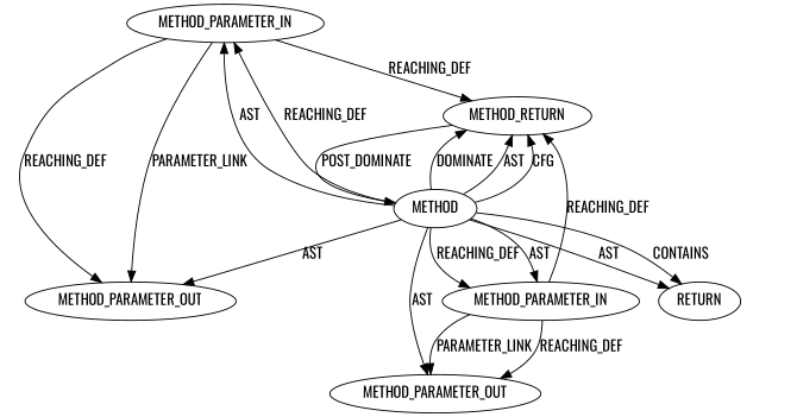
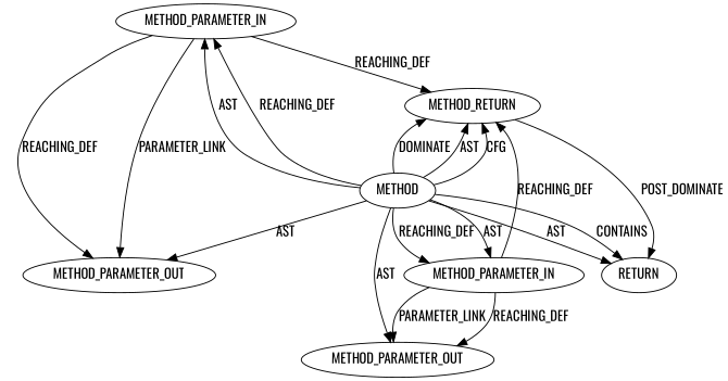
  digraph {
    fontname=Oswald
    node [CODE=p1 EVALUATION_STRATEGY=BY_VALUE IS_VARIADIC=false ORDER=1 TYPE_FULL_NAME=ANY fontname=Oswald]
    edge [fontname=Oswald]
    n1 [INDEX=1 NAME=p1 label=METHOD_PARAMETER_IN]
    n2 [INDEX=1 NAME=p1 label=METHOD_PARAMETER_OUT]
    n3 [CODE=RET ORDER=2 label=METHOD_RETURN IS_VARIADIC=""]
    n4 [AST_PARENT_FULL_NAME="<global>" AST_PARENT_TYPE=NAMESPACE_BLOCK CODE="<empty>" FILENAME="<empty>" FULL_NAME=skb_clone IS_EXTERNAL=true NAME=skb_clone ORDER=0 label=METHOD EVALUATION_STRATEGY="" IS_VARIADIC="" TYPE_FULL_NAME=""]
    n5 [CODE=p2 INDEX=2 NAME=p2 ORDER=2 label=METHOD_PARAMETER_OUT]
    n6 [ARGUMENT_INDEX=1 CODE="<empty>" label=RETURN EVALUATION_STRATEGY="" IS_VARIADIC=""]
    n7 [CODE=p2 INDEX=2 NAME=p2 ORDER=2 label=METHOD_PARAMETER_IN]
    n1 -> n2 [VARIABLE=p1 label=REACHING_DEF]
    n1 -> n2 [label=PARAMETER_LINK]
    n1 -> n3 [VARIABLE=p1 label=REACHING_DEF]
-   n3 -> n4 [label=POST_DOMINATE]
+   n3 -> n6 [label=POST_DOMINATE]
    n4 -> n1 [label=AST]
    n4 -> n1 [label=REACHING_DEF]
    n4 -> n2 [label=AST]
    n4 -> n3 [label=DOMINATE]
    n4 -> n3 [label=AST]
    n4 -> n3 [label=CFG]
    n4 -> n5 [label=AST]
    n4 -> n6 [label=AST]
    n4 -> n6 [label=CONTAINS]
    n4 -> n7 [label=REACHING_DEF]
    n4 -> n7 [label=AST]
    n7 -> n3 [VARIABLE=p2 label=REACHING_DEF]
    n7 -> n5 [label=PARAMETER_LINK]
    n7 -> n5 [VARIABLE=p2 label=REACHING_DEF]
  }
